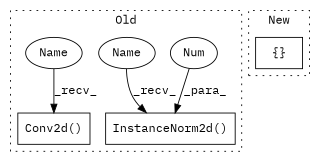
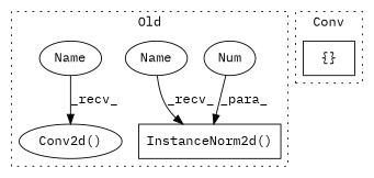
  digraph {
    fontname="IBM Plex Mono"
    node [a=75 fontname="IBM Plex Mono" l=2 shape=box]
    edge [fontname="IBM Plex Mono"]
    n1 [l="18,1" label="InstanceNorm2d()" s="12677,12698"]
-   n2 [l="10,1" label="Conv2d()" s="12744,12768"]
+   n2 [l="10,1" label="Conv2d()" s="12744,12768" shape=ellipse]
    n3 [a=76 l=1 label=Num s=12765 shape=ellipse]
    n4 [a=87 label=Name s=12677 shape=ellipse]
    n5 [a=87 label=Name s=12744 shape=ellipse]
    n6 [a=59 l="14,0" label="{}" s="14059,14203"]
    subgraph cluster_1 {
      label=Old
      style=dotted
      n1
      n2
      n3
      n4
      n5
    }
    subgraph cluster_2 {
-     label=New
+     label=Conv
      style=dotted
      n6
    }
    n3 -> n1 [label=_para_]
    n4 -> n1 [label=_recv_]
    n5 -> n2 [label=_recv_]
  }
